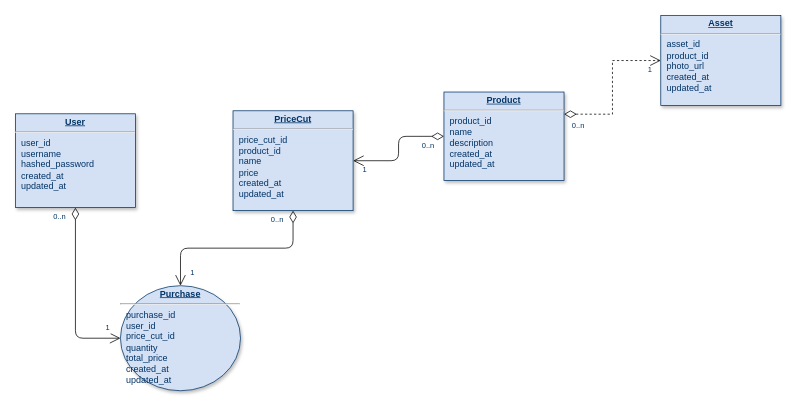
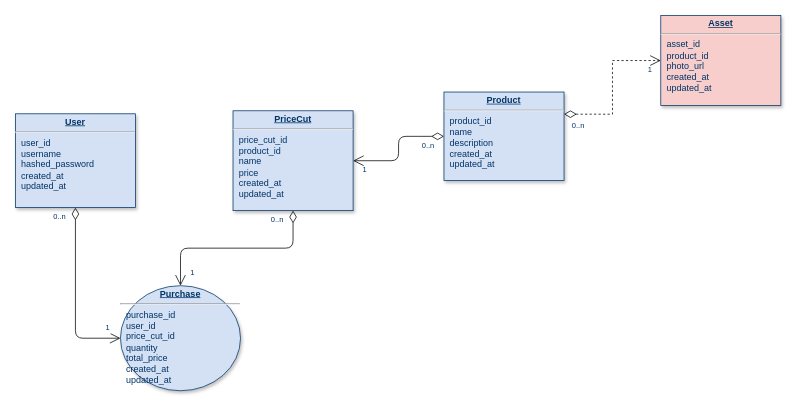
  <mxCell id="0" />
  <mxCell id="1" parent="0" />
  <mxCell id="2" value="&lt;p style=&quot;margin: 0px; margin-top: 4px; text-align: center; text-decoration: underline;&quot;&gt;&lt;b&gt;User&lt;/b&gt;&lt;/p&gt;&lt;hr&gt;&lt;p style=&quot;margin: 0px; margin-left: 8px;&quot;&gt;user_id&lt;/p&gt;&lt;p style=&quot;margin: 0px; margin-left: 8px;&quot;&gt;username&lt;/p&gt;&lt;p style=&quot;margin: 0px; margin-left: 8px;&quot;&gt;hashed_password&lt;/p&gt;&lt;p style=&quot;margin: 0px; margin-left: 8px;&quot;&gt;created_at&lt;/p&gt;&lt;p style=&quot;margin: 0px; margin-left: 8px;&quot;&gt;updated_at&lt;/p&gt;" style="verticalAlign=top;align=left;overflow=fill;fontSize=12;fontFamily=Helvetica;html=1;strokeColor=#003366;shadow=1;fillColor=#D4E1F5;fontColor=#003366" parent="1" vertex="1"><mxGeometry x="20" y="150.98" width="160" height="125" as="geometry" /></mxCell>
- <mxCell id="3" value="&lt;p style=&quot;margin: 0px; margin-top: 4px; text-align: center; text-decoration: underline;&quot;&gt;&lt;b&gt;Asset&lt;/b&gt;&lt;/p&gt;&lt;hr&gt;&lt;p style=&quot;margin: 0px; margin-left: 8px;&quot;&gt;asset_id&lt;/p&gt;&lt;p style=&quot;margin: 0px; margin-left: 8px;&quot;&gt;product_id&lt;/p&gt;&lt;p style=&quot;margin: 0px; margin-left: 8px;&quot;&gt;photo_url&lt;/p&gt;&lt;p style=&quot;margin: 0px; margin-left: 8px;&quot;&gt;created_at&lt;/p&gt;&lt;p style=&quot;margin: 0px; margin-left: 8px;&quot;&gt;updated_at&lt;/p&gt;" style="verticalAlign=top;align=left;overflow=fill;fontSize=12;fontFamily=Helvetica;html=1;strokeColor=#003366;shadow=1;fillColor=#D4E1F5;fontColor=#003366" parent="1" vertex="1"><mxGeometry x="880" y="20" width="160" height="120" as="geometry" /></mxCell>
+ <mxCell id="3" value="&lt;p style=&quot;margin: 0px; margin-top: 4px; text-align: center; text-decoration: underline;&quot;&gt;&lt;b&gt;Asset&lt;/b&gt;&lt;/p&gt;&lt;hr&gt;&lt;p style=&quot;margin: 0px; margin-left: 8px;&quot;&gt;asset_id&lt;/p&gt;&lt;p style=&quot;margin: 0px; margin-left: 8px;&quot;&gt;product_id&lt;/p&gt;&lt;p style=&quot;margin: 0px; margin-left: 8px;&quot;&gt;photo_url&lt;/p&gt;&lt;p style=&quot;margin: 0px; margin-left: 8px;&quot;&gt;created_at&lt;/p&gt;&lt;p style=&quot;margin: 0px; margin-left: 8px;&quot;&gt;updated_at&lt;/p&gt;" style="verticalAlign=top;align=left;overflow=fill;fontSize=12;fontFamily=Helvetica;html=1;strokeColor=#003366;shadow=1;fillColor=#f8cecc;fontColor=#003366;" parent="1" vertex="1"><mxGeometry x="880" y="20" width="160" height="120" as="geometry" /></mxCell>
  <mxCell id="4" value="&lt;p style=&quot;margin: 0px; margin-top: 4px; text-align: center; text-decoration: underline;&quot;&gt;&lt;strong&gt;PriceCut&lt;/strong&gt;&lt;/p&gt;&lt;hr&gt;&lt;p style=&quot;margin: 0px; margin-left: 8px;&quot;&gt;price_cut_id&lt;/p&gt;&lt;p style=&quot;margin: 0px; margin-left: 8px;&quot;&gt;product_id&lt;/p&gt;&lt;p style=&quot;margin: 0px; margin-left: 8px;&quot;&gt;name&lt;/p&gt;&lt;p style=&quot;margin: 0px; margin-left: 8px;&quot;&gt;price&lt;/p&gt;&lt;p style=&quot;margin: 0px; margin-left: 8px;&quot;&gt;created_at&lt;/p&gt;&lt;p style=&quot;margin: 0px; margin-left: 8px;&quot;&gt;updated_at&lt;/p&gt;" style="verticalAlign=top;align=left;overflow=fill;fontSize=12;fontFamily=Helvetica;html=1;strokeColor=#003366;shadow=1;fillColor=#D4E1F5;fontColor=#003366" parent="1" vertex="1"><mxGeometry x="310" y="146.96" width="160" height="133.04" as="geometry" /></mxCell>
  <mxCell id="5" value="&lt;p style=&quot;margin: 0px; margin-top: 4px; text-align: center; text-decoration: underline;&quot;&gt;&lt;strong&gt;Purchase&lt;/strong&gt;&lt;/p&gt;&lt;hr&gt;&lt;p style=&quot;margin: 0px; margin-left: 8px;&quot;&gt;purchase_id&lt;/p&gt;&lt;p style=&quot;margin: 0px; margin-left: 8px;&quot;&gt;user_id&lt;/p&gt;&lt;p style=&quot;margin: 0px; margin-left: 8px;&quot;&gt;price_cut_id&lt;/p&gt;&lt;p style=&quot;margin: 0px; margin-left: 8px;&quot;&gt;quantity&lt;/p&gt;&lt;p style=&quot;margin: 0px; margin-left: 8px;&quot;&gt;total_price&lt;/p&gt;&lt;p style=&quot;margin: 0px; margin-left: 8px;&quot;&gt;created_at&lt;/p&gt;&lt;p style=&quot;margin: 0px; margin-left: 8px;&quot;&gt;updated_at&lt;/p&gt;" style="ellipse;verticalAlign=top;align=left;overflow=fill;fontSize=12;fontFamily=Helvetica;html=1;strokeColor=#003366;shadow=1;fillColor=#D4E1F5;fontColor=#003366;" parent="1" vertex="1"><mxGeometry x="160" y="380" width="160" height="140" as="geometry" /></mxCell>
  <mxCell id="6" value="&lt;p style=&quot;margin: 0px; margin-top: 4px; text-align: center; text-decoration: underline;&quot;&gt;&lt;b&gt;Product&lt;/b&gt;&lt;/p&gt;&lt;hr&gt;&lt;p style=&quot;margin: 0px; margin-left: 8px;&quot;&gt;product_id&lt;/p&gt;&lt;p style=&quot;margin: 0px; margin-left: 8px;&quot;&gt;name&lt;/p&gt;&lt;p style=&quot;margin: 0px; margin-left: 8px;&quot;&gt;description&lt;/p&gt;&lt;p style=&quot;margin: 0px; margin-left: 8px;&quot;&gt;created_at&lt;/p&gt;&lt;p style=&quot;margin: 0px; margin-left: 8px;&quot;&gt;updated_at&lt;/p&gt;&lt;p style=&quot;margin: 0px; margin-left: 8px;&quot;&gt;&lt;br&gt;&lt;/p&gt;" style="verticalAlign=top;align=left;overflow=fill;fontSize=12;fontFamily=Helvetica;html=1;strokeColor=#003366;shadow=1;fillColor=#D4E1F5;fontColor=#003366" parent="1" vertex="1"><mxGeometry x="591.08" y="121.96" width="160" height="118.04" as="geometry" /></mxCell>
  <mxCell id="7" value="" style="endArrow=open;endSize=12;startArrow=diamondThin;startSize=14;startFill=0;edgeStyle=orthogonalEdgeStyle;exitX=1;exitY=0.25;rounded=0;dashed=1;" parent="1" source="6" target="3" edge="1"><mxGeometry x="769.36" y="450" as="geometry"><mxPoint x="769.36" y="40" as="sourcePoint" /><mxPoint x="929.36" y="40" as="targetPoint" /></mxGeometry></mxCell>
  <mxCell id="8" value="0..n" style="resizable=0;align=left;verticalAlign=top;labelBackgroundColor=#ffffff;fontSize=10;strokeColor=#003366;shadow=1;fillColor=#D4E1F5;fontColor=#003366" parent="7" connectable="0" vertex="1"><mxGeometry x="-1" relative="1" as="geometry"><mxPoint x="8.92" y="3.04" as="offset" /></mxGeometry></mxCell>
  <mxCell id="9" value="1" style="resizable=0;align=right;verticalAlign=top;labelBackgroundColor=#ffffff;fontSize=10;strokeColor=#003366;shadow=1;fillColor=#D4E1F5;fontColor=#003366" parent="7" connectable="0" vertex="1"><mxGeometry x="1" relative="1" as="geometry"><mxPoint x="-10" as="offset" /></mxGeometry></mxCell>
  <mxCell id="10" value="" style="endArrow=open;endSize=12;startArrow=diamondThin;startSize=14;startFill=0;edgeStyle=orthogonalEdgeStyle" parent="1" source="6" target="4" edge="1"><mxGeometry x="369.36" y="360" as="geometry"><mxPoint x="369.36" y="-50" as="sourcePoint" /><mxPoint x="529.36" y="-50" as="targetPoint" /><Array as="points" /></mxGeometry></mxCell>
  <mxCell id="11" value="0..n" style="resizable=0;align=left;verticalAlign=top;labelBackgroundColor=#ffffff;fontSize=10;strokeColor=#003366;shadow=1;fillColor=#D4E1F5;fontColor=#003366" parent="10" connectable="0" vertex="1"><mxGeometry x="-1" relative="1" as="geometry"><mxPoint x="-31.08" as="offset" /></mxGeometry></mxCell>
  <mxCell id="12" value="1" style="resizable=0;align=right;verticalAlign=top;labelBackgroundColor=#ffffff;fontSize=10;strokeColor=#003366;shadow=1;fillColor=#D4E1F5;fontColor=#003366" parent="10" connectable="0" vertex="1"><mxGeometry x="1" relative="1" as="geometry"><mxPoint x="20.0" y="1.895e-13" as="offset" /></mxGeometry></mxCell>
  <mxCell id="13" value="" style="endArrow=open;endSize=12;startArrow=diamondThin;startSize=14;startFill=0;edgeStyle=orthogonalEdgeStyle;entryX=0.5;entryY=0;entryDx=0;entryDy=0;exitX=0.5;exitY=1;exitDx=0;exitDy=0;" edge="1" parent="1" source="4" target="5"><mxGeometry x="369.36" y="360" as="geometry"><mxPoint x="413" y="290" as="sourcePoint" /><mxPoint x="292" y="323" as="targetPoint" /><Array as="points" /></mxGeometry></mxCell>
  <mxCell id="14" value="0..n" style="resizable=0;align=left;verticalAlign=top;labelBackgroundColor=#ffffff;fontSize=10;strokeColor=#003366;shadow=1;fillColor=#D4E1F5;fontColor=#003366" connectable="0" vertex="1" parent="13"><mxGeometry x="-1" relative="1" as="geometry"><mxPoint x="-31.08" as="offset" /></mxGeometry></mxCell>
  <mxCell id="15" value="1" style="resizable=0;align=right;verticalAlign=top;labelBackgroundColor=#ffffff;fontSize=10;strokeColor=#003366;shadow=1;fillColor=#D4E1F5;fontColor=#003366" connectable="0" vertex="1" parent="13"><mxGeometry x="1" relative="1" as="geometry"><mxPoint x="20" y="-30" as="offset" /></mxGeometry></mxCell>
  <mxCell id="16" value="" style="endArrow=open;endSize=12;startArrow=diamondThin;startSize=14;startFill=0;edgeStyle=orthogonalEdgeStyle;entryX=0;entryY=0.5;entryDx=0;entryDy=0;exitX=0.5;exitY=1;exitDx=0;exitDy=0;" edge="1" parent="1" source="2" target="5"><mxGeometry x="369.36" y="360" as="geometry"><mxPoint x="175" y="330" as="sourcePoint" /><mxPoint x="25" y="430" as="targetPoint" /><Array as="points" /></mxGeometry></mxCell>
  <mxCell id="17" value="0..n" style="resizable=0;align=left;verticalAlign=top;labelBackgroundColor=#ffffff;fontSize=10;strokeColor=#003366;shadow=1;fillColor=#D4E1F5;fontColor=#003366" connectable="0" vertex="1" parent="16"><mxGeometry x="-1" relative="1" as="geometry"><mxPoint x="-31.08" as="offset" /></mxGeometry></mxCell>
  <mxCell id="18" value="1" style="resizable=0;align=right;verticalAlign=top;labelBackgroundColor=#ffffff;fontSize=10;strokeColor=#003366;shadow=1;fillColor=#D4E1F5;fontColor=#003366" connectable="0" vertex="1" parent="16"><mxGeometry x="1" relative="1" as="geometry"><mxPoint x="-13" y="-26" as="offset" /></mxGeometry></mxCell>
